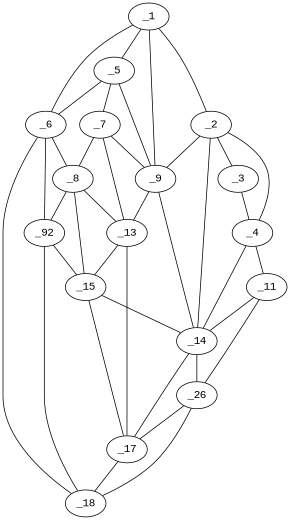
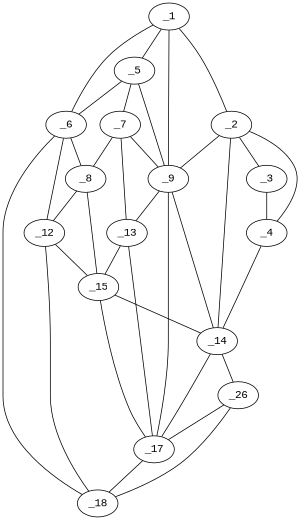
  graph {
    fontname="Liberation Mono"
    node [fontname="Liberation Mono" x=89 y=95]
    edge [fontname="Liberation Mono" valence=2]
    _1 [x=40 y=51]
    _2 [x=45 y=34]
    _5 [x=61 y=73]
    _6 [x=64]
    _9 [x=74 y=59]
    _3 [x=48 y=7]
    _4 [x=56 y=4]
    _14 [x=82 y=32]
    _7 [x=68 y=70]
    _8 [x=73]
-   _12 [x=79 y=98 label=_92]
+   _12 [x=79 y=98]
    _18 [x=91 y=112]
    _13 [x=81 y=77]
    _17 [y=46]
-   _11 [x=78 y=6]
    n16 [label=_26 y=39]
    _15 [x=84 y=89]
    _1 -- _2
    _1 -- _5 [valence=1]
    _1 -- _6 [valence=1]
    _1 -- _9
    _2 -- _9 [valence=1]
    _2 -- _3
    _2 -- _4 [valence=1]
    _2 -- _14 [valence=1]
    _5 -- _6
    _5 -- _9 [valence=1]
    _5 -- _7
    _6 -- _8
    _6 -- _12 [valence=1]
    _6 -- _18 [valence=1]
    _9 -- _14
    _9 -- _13
+   _9 -- _17 [valence=1]
    _3 -- _4 [valence=1]
    _4 -- _14
-   _4 -- _11 [valence=1]
    _14 -- _17
    _14 -- n16
    _7 -- _9 [valence=1]
    _7 -- _8
    _7 -- _13
    _8 -- _12
-   _8 -- _13 [valence=1]
    _8 -- _15
    _12 -- _18
    _12 -- _15 [valence=1]
    _13 -- _17
    _13 -- _15
    _17 -- _18
-   _11 -- _14 [valence=1]
-   _11 -- n16 [valence=1]
    n16 -- _18 [valence=1]
    n16 -- _17
    _15 -- _14 [valence=1]
    _15 -- _17 [valence=1]
  }
